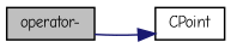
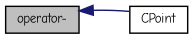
  digraph {
    rankdir=LR
    fontname="Comic Neue"
    node [color=black fontname="Comic Neue" fontsize=9 shape=record]
    n1 [fillcolor=grey75 fontcolor=black height=0.2 label="operator-" style=filled width=0.4]
    n2 [height=0.2 label=CPoint width=0.4]
-   n1 -> n2 [color=midnightblue fontname="Comic Neue" fontsize=9 labelfontname=Arial labelfontsize=9 style=solid]
+   n2 -> n1 [color=midnightblue fontname="Comic Neue" fontsize=9 labelfontname=Arial labelfontsize=9 style=solid]
  }
